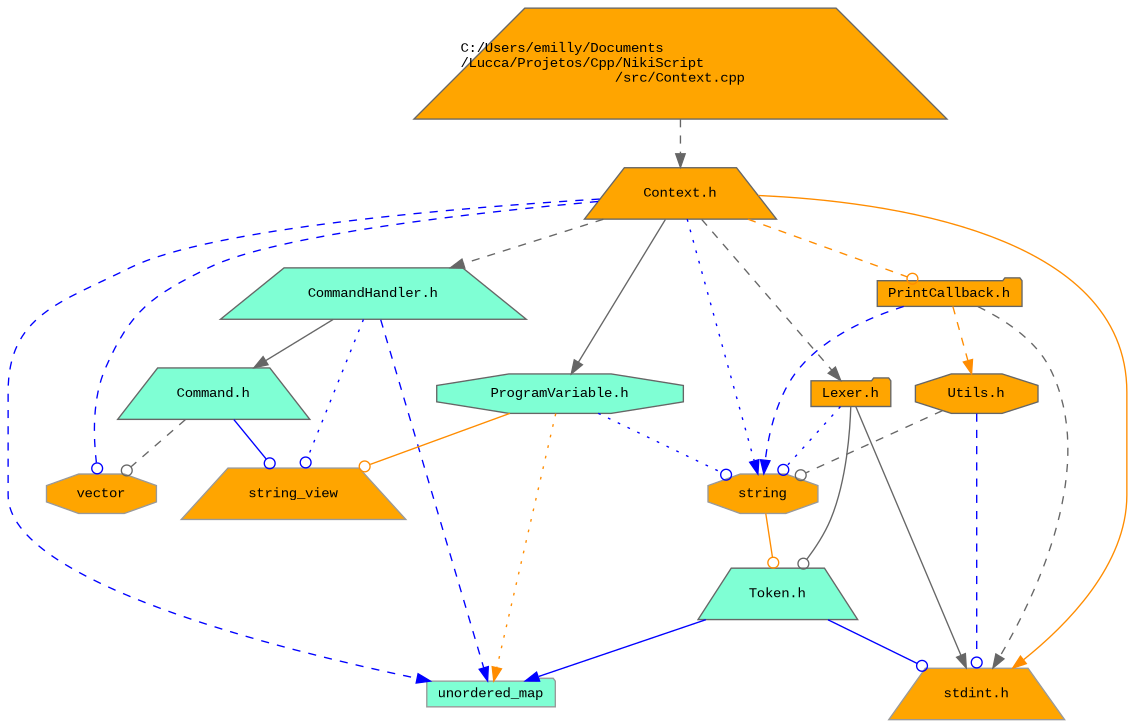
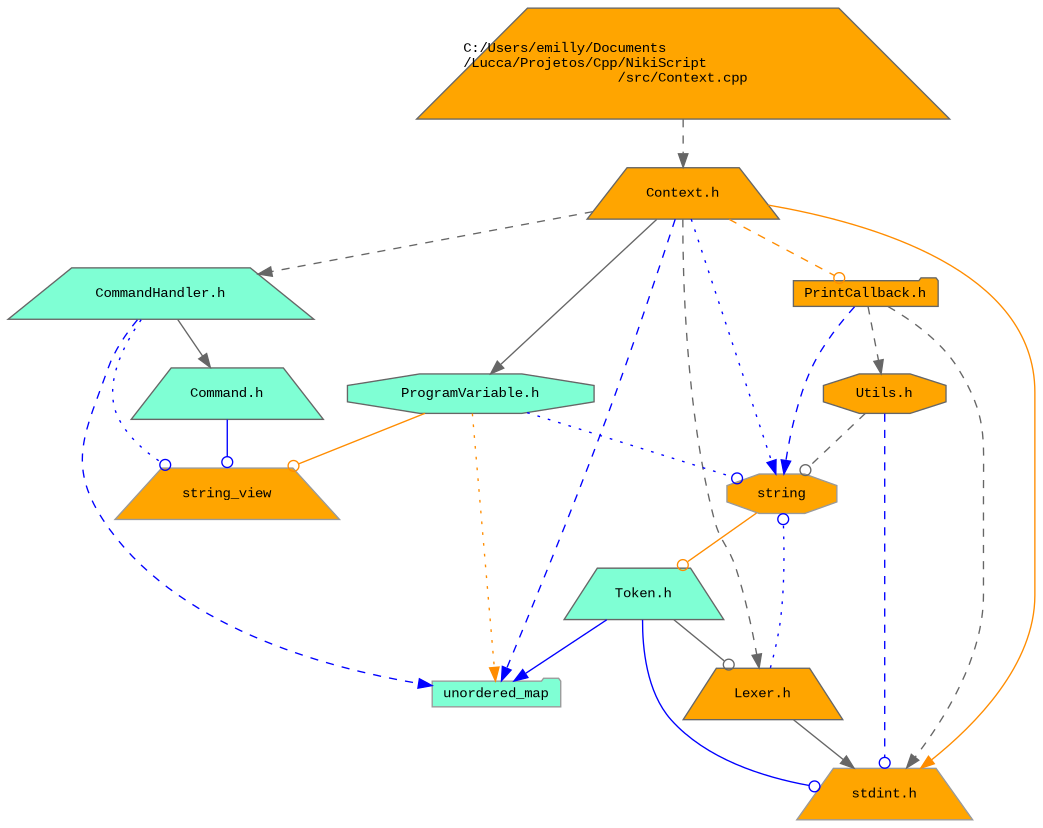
  digraph {
    fontname="Liberation Mono"
    node [color=grey40 fillcolor=orange fontname="Liberation Mono" fontsize=10 shape=trapezium style=filled]
    edge [arrowhead=normal color=blue fontname="Liberation Mono" fontsize=10 labelfontname=Helvetica labelfontsize=10 style=dashed]
    n1 [color=gray40 fontcolor=black height=0.2 label="C:/Users/emilly/Documents\l/Lucca/Projetos/Cpp/NikiScript\l/src/Context.cpp" width=0.4]
    n2 [height=0.2 label="Context.h" width=0.4]
-   n3 [color=grey60 height=0.2 label=vector shape=octagon width=0.4]
    n4 [color=grey60 height=0.2 label="stdint.h" width=0.4]
    n5 [color=grey60 height=0.2 label=string shape=octagon width=0.4]
    n6 [color=grey60 fillcolor=aquamarine height=0.2 label=unordered_map shape=folder width=0.4]
    n7 [fillcolor=aquamarine height=0.2 label="CommandHandler.h" width=0.4]
    n8 [height=0.2 label="PrintCallback.h" shape=folder width=0.4]
    n9 [fillcolor=aquamarine height=0.2 label="ProgramVariable.h" shape=octagon width=0.4]
-   n10 [height=0.2 label="Lexer.h" shape=folder width=0.4]
+   n10 [height=0.2 label="Lexer.h" width=0.4]
    n11 [fillcolor=aquamarine height=0.2 label="Token.h" width=0.4]
    n12 [fillcolor=aquamarine height=0.2 label="Command.h" width=0.4]
    n13 [color=grey60 height=0.2 label=string_view width=0.4]
    n14 [height=0.2 label="Utils.h" shape=octagon width=0.4]
    n1 -> n2 [color=gray40]
-   n2 -> n3 [arrowhead=odot]
    n2 -> n4 [color=darkorange style=solid]
    n2 -> n5 [style=dotted]
    n2 -> n6
    n2 -> n7 [color=gray40]
    n2 -> n8 [arrowhead=odot color=darkorange]
    n2 -> n9 [color=gray40 style=solid]
    n2 -> n10 [color=gray40]
    n5 -> n11 [arrowhead=odot color=darkorange style=solid]
    n7 -> n6
    n7 -> n12 [color=gray40 style=solid]
    n7 -> n13 [arrowhead=odot style=dotted]
    n8 -> n4 [color=gray40]
    n8 -> n5
-   n8 -> n14 [color=darkorange]
+   n8 -> n14 [color=gray40]
    n9 -> n5 [arrowhead=odot style=dotted]
    n9 -> n6 [color=darkorange style=dotted]
    n9 -> n13 [arrowhead=odot color=darkorange style=solid]
    n10 -> n4 [color=gray40 style=solid]
    n10 -> n5 [arrowhead=odot style=dotted]
-   n10 -> n11 [arrowhead=odot color=gray40 style=solid]
+   n11 -> n10 [arrowhead=odot color=gray40 style=solid]
    n11 -> n4 [arrowhead=odot style=solid]
    n11 -> n6 [style=solid]
-   n12 -> n3 [arrowhead=odot color=gray40]
    n12 -> n13 [arrowhead=odot style=solid]
    n14 -> n4 [arrowhead=odot]
    n14 -> n5 [arrowhead=odot color=gray40]
  }
